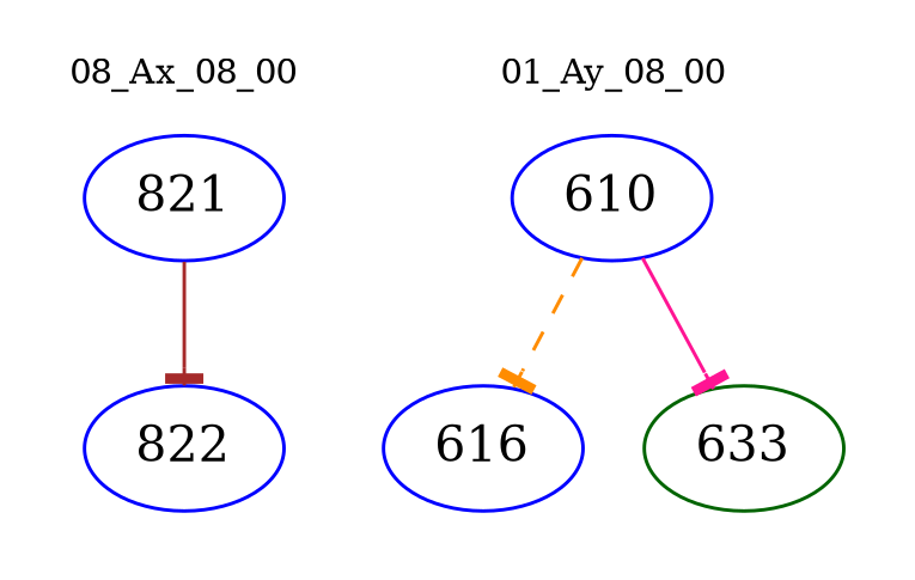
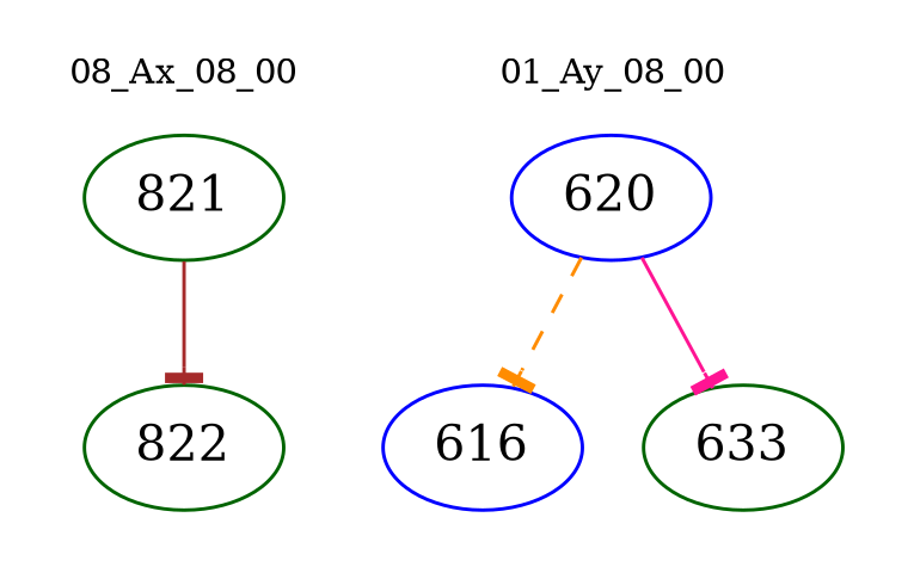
  digraph {
    node [color=blue]
    edge [arrowhead=tee style=solid]
-   n1 [label=821]
-   n2 [label=822]
-   n3 [label=610]
+   n1 [color=darkgreen label=821]
+   n2 [color=darkgreen label=822]
+   n3 [label=620]
    n4 [label=616]
    n5 [color=darkgreen label=633]
    subgraph cluster_1 {
      color=white
      fontsize=10
      label="08_Ax_08_00"
      n1
      n2
    }
    subgraph cluster_2 {
      color=white
      fontsize=10
      label="01_Ay_08_00"
      n3
      n4
      n5
    }
    n1 -> n2 [color=brown]
    n3 -> n4 [color=darkorange style=dashed]
    n3 -> n5 [color=deeppink]
  }
